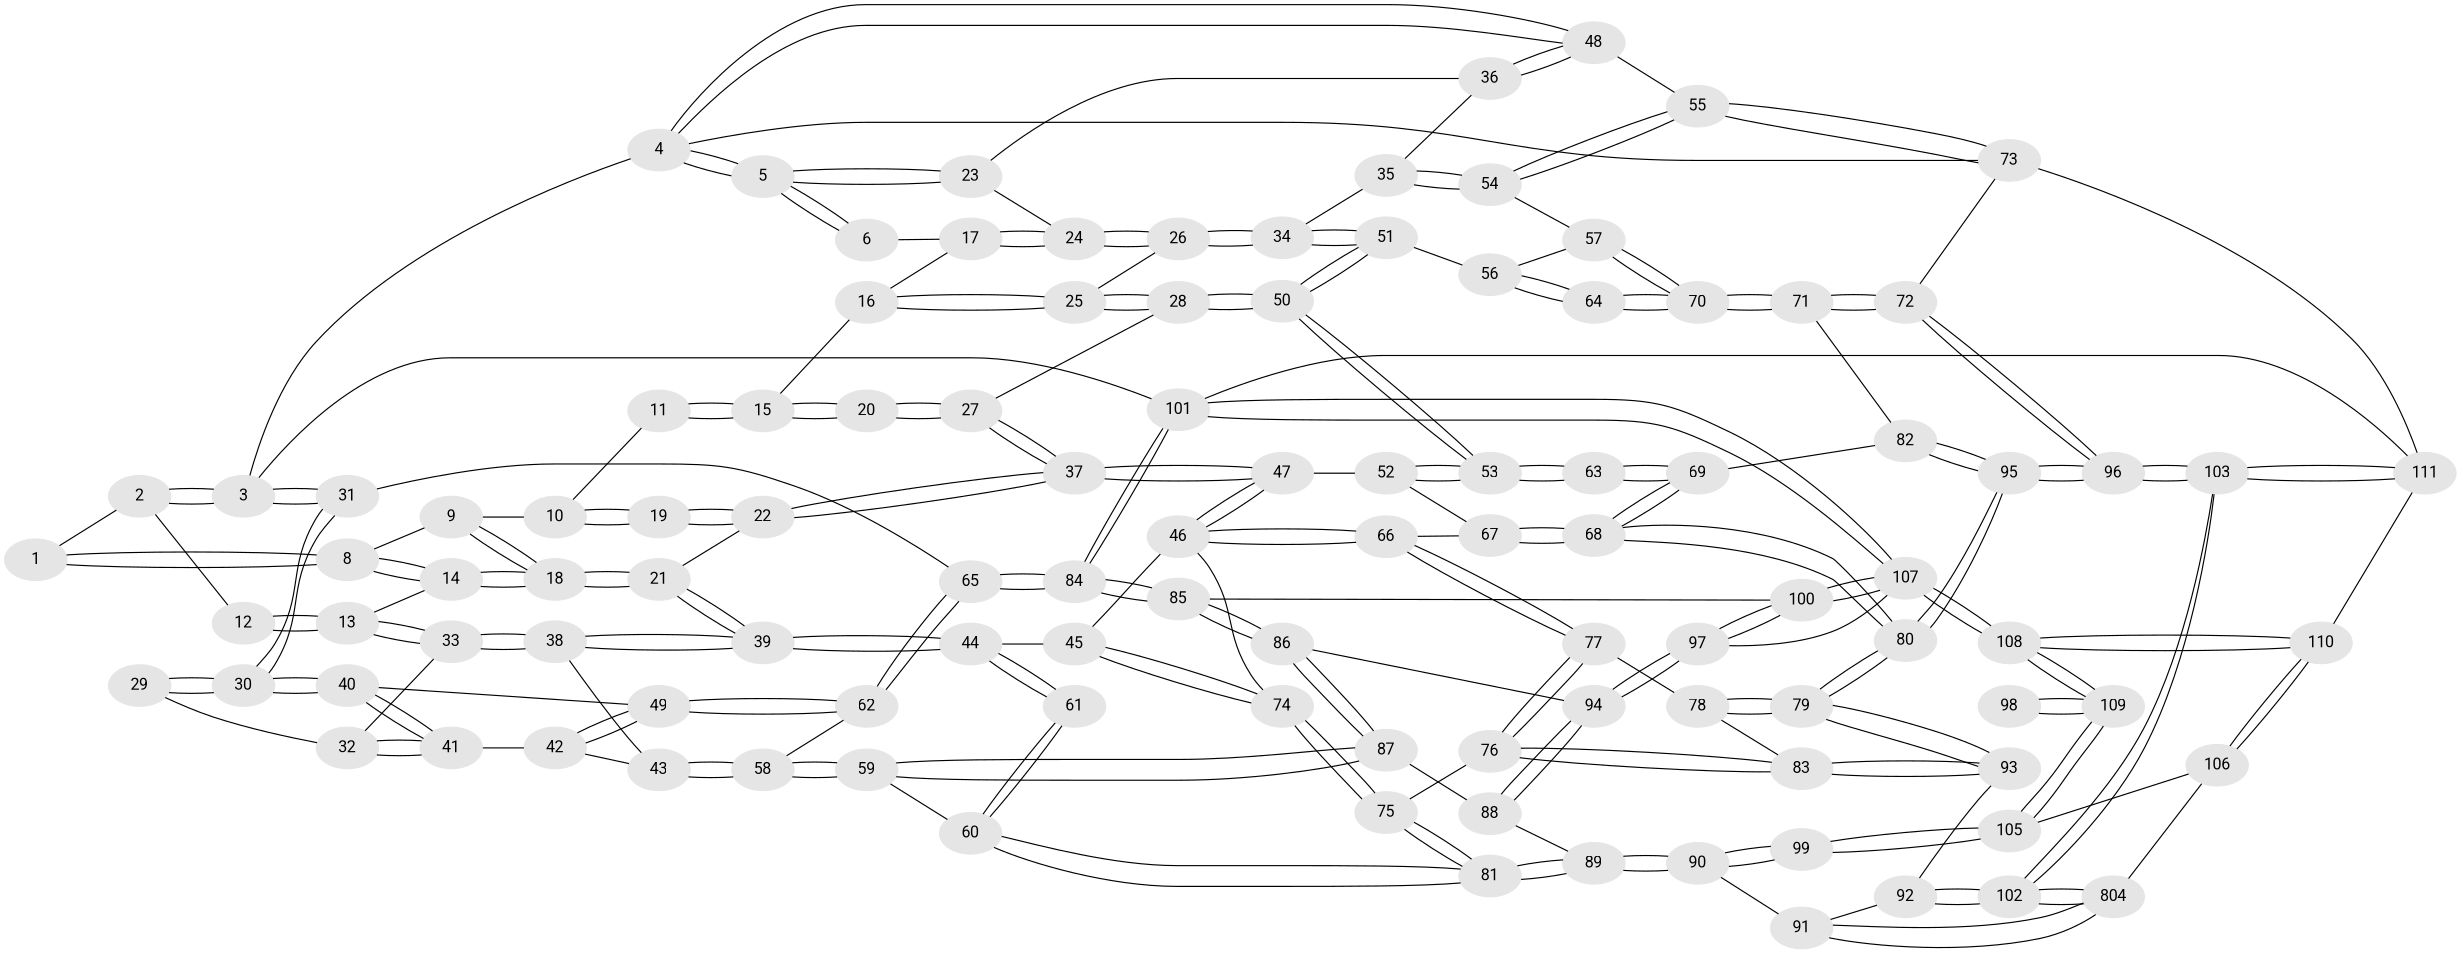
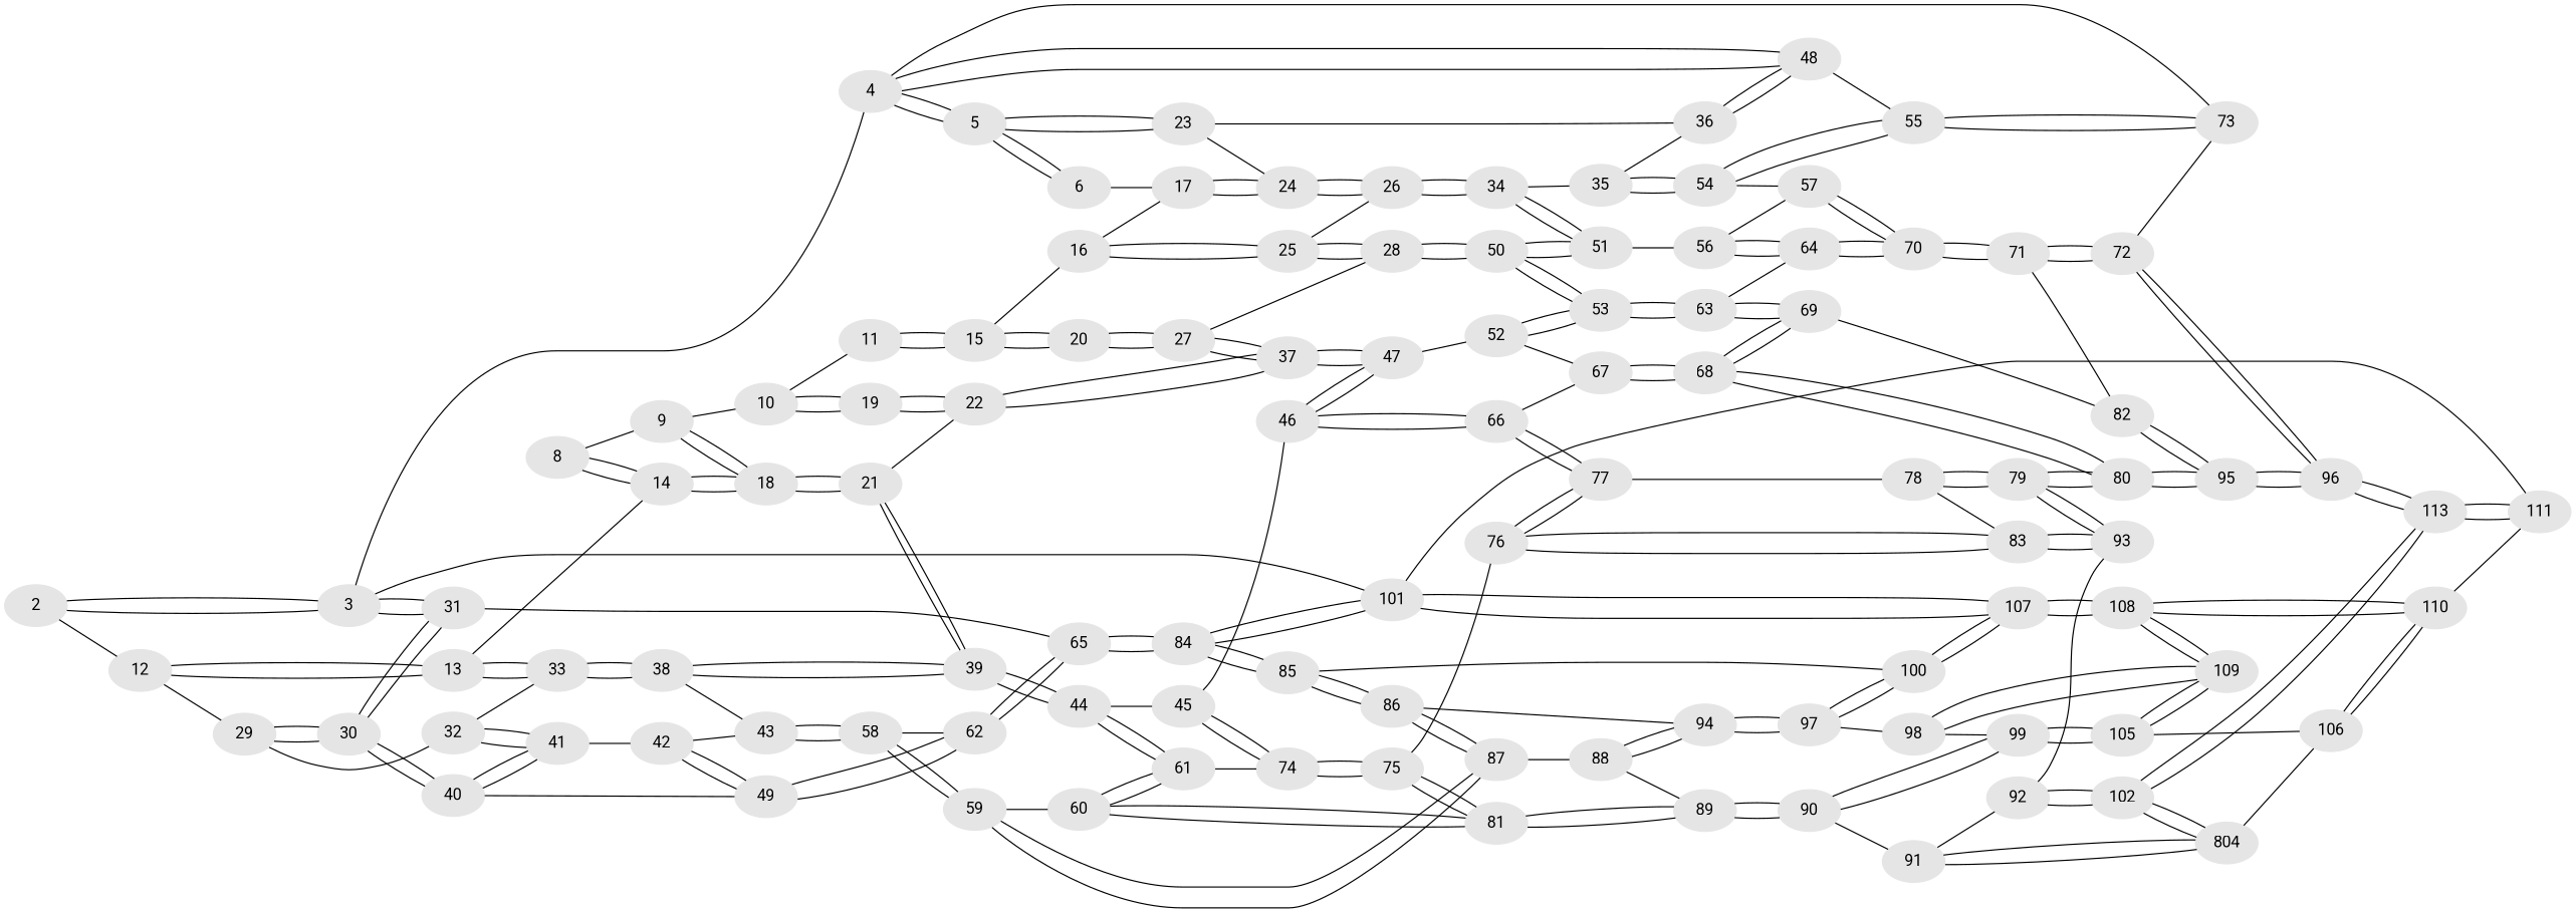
  graph {
    fontname=Roboto
    rankdir=LR
    node [color=gray90 fontname=Roboto style=filled]
    edge [fontname=Roboto]
-   1
    2
    8
    3
    12
    9
    14
    4
    31
    101
    13
    29
    5
    48
    73
    65
    111
    107
    6
    23
    55
    17
    24
    36
    11
    15
    10
    18
    19
    21
    22
    16
    20
    33
    30
    32
    38
    25
    27
    26
    28
    39
    37
    44
    47
    34
    50
    35
    51
    53
    40
    41
    49
    84
    42
    43
    54
    56
    57
    52
    58
    45
    61
    62
    59
    46
    74
    66
    75
    67
    77
    63
    64
    68
    69
    70
    71
    60
    87
    81
    88
    89
    82
    85
    78
    80
    95
    72
    96
-   103
+   103 [label=113]
    76
    83
    93
    79
    90
    86
    100
    94
    97
    91
    99
    92
    n103 [label=804]
    105
    102
    106
    98
    109
    108
    110
-   1 -- 2
-   1 -- 8
-   1 -- 8
    2 -- 3
    2 -- 3
    2 -- 12
    8 -- 9
    8 -- 14
    8 -- 14
    3 -- 4
    3 -- 31
    3 -- 31
    3 -- 101
    12 -- 13
    12 -- 13
+   12 -- 29
    9 -- 10
    9 -- 18
    9 -- 18
    14 -- 18
    14 -- 18
    4 -- 5
    4 -- 5
    4 -- 48
    4 -- 48
    4 -- 73
    31 -- 65
    101 -- 111
    101 -- 107
    101 -- 107
    13 -- 14
    13 -- 33
    13 -- 33
    29 -- 30
    29 -- 30
    29 -- 32
    5 -- 6
    5 -- 6
    5 -- 23
    5 -- 23
    48 -- 55
-   73 -- 111
    65 -- 84
    65 -- 84
    107 -- 108
    107 -- 108
    6 -- 17
    23 -- 24
    23 -- 36
    55 -- 73
    55 -- 73
    17 -- 24
    17 -- 24
    24 -- 26
    24 -- 26
    36 -- 48
    36 -- 48
    11 -- 15
    11 -- 15
    15 -- 16
    15 -- 20
    15 -- 20
    10 -- 11
    10 -- 19
    10 -- 19
    18 -- 21
    18 -- 21
    19 -- 22
    19 -- 22
    21 -- 22
    21 -- 39
    21 -- 39
    22 -- 37
    22 -- 37
    16 -- 17
    16 -- 25
    16 -- 25
    20 -- 27
    20 -- 27
    33 -- 38
    33 -- 38
    30 -- 31
    30 -- 31
    30 -- 40
    30 -- 40
    32 -- 33
    32 -- 41
    32 -- 41
    38 -- 39
    38 -- 39
    38 -- 43
    25 -- 26
    25 -- 28
    25 -- 28
    27 -- 28
    27 -- 37
    27 -- 37
    26 -- 34
    26 -- 34
    28 -- 50
    28 -- 50
    39 -- 44
    39 -- 44
    37 -- 47
    37 -- 47
    44 -- 45
    44 -- 61
    44 -- 61
    47 -- 52
    34 -- 35
    34 -- 51
    34 -- 51
    50 -- 51
    50 -- 51
    50 -- 53
    50 -- 53
    35 -- 36
    35 -- 54
    35 -- 54
    51 -- 56
    53 -- 63
    53 -- 63
    40 -- 41
    40 -- 41
    40 -- 49
    41 -- 42
    49 -- 62
    49 -- 62
    84 -- 101
    84 -- 101
    84 -- 85
    84 -- 85
    42 -- 49
    42 -- 49
    42 -- 43
    43 -- 58
    43 -- 58
    54 -- 55
    54 -- 55
    54 -- 57
    56 -- 57
    56 -- 64
    56 -- 64
    57 -- 70
    57 -- 70
    52 -- 53
    52 -- 53
    52 -- 67
    58 -- 62
    58 -- 59
    58 -- 59
    45 -- 46
    45 -- 74
    45 -- 74
-   46 -- 74
+   61 -- 74
    62 -- 65
    62 -- 65
    59 -- 60
    59 -- 87
    59 -- 87
    46 -- 47
    46 -- 47
    46 -- 66
    46 -- 66
    74 -- 75
    74 -- 75
    66 -- 67
    66 -- 77
    66 -- 77
    75 -- 81
    75 -- 81
    75 -- 76
    67 -- 68
    67 -- 68
    77 -- 78
+   63 -- 64
    63 -- 69
    63 -- 69
    64 -- 70
    64 -- 70
    68 -- 69
    68 -- 69
    68 -- 80
    68 -- 80
    69 -- 82
    70 -- 71
    70 -- 71
    71 -- 82
    71 -- 72
    71 -- 72
    60 -- 61
    60 -- 61
    60 -- 81
    60 -- 81
    87 -- 88
    81 -- 89
    81 -- 89
    88 -- 89
    88 -- 94
    88 -- 94
    89 -- 90
    89 -- 90
    82 -- 95
    82 -- 95
    85 -- 86
    85 -- 86
    85 -- 100
    78 -- 83
    78 -- 79
    78 -- 79
    80 -- 95
    80 -- 95
    95 -- 96
    95 -- 96
    72 -- 73
    72 -- 96
    72 -- 96
    96 -- 103
    96 -- 103
    103 -- 111
    103 -- 111
    76 -- 77
    76 -- 77
    76 -- 83
    76 -- 83
    83 -- 93
    83 -- 93
    79 -- 80
    79 -- 80
    79 -- 93
    79 -- 93
    90 -- 91
    90 -- 99
    90 -- 99
    86 -- 87
    86 -- 87
    86 -- 94
    100 -- 107
    100 -- 107
    94 -- 97
    94 -- 97
    97 -- 100
    97 -- 100
-   97 -- 107
+   97 -- 98
    91 -- 92
    91 -- n103
    91 -- n103
    99 -- 105
    99 -- 105
    92 -- 93
    92 -- 102
    92 -- 102
    n103 -- 106
    105 -- 106
    105 -- 109
    105 -- 109
    102 -- 103
    102 -- 103
    102 -- n103
    102 -- n103
    106 -- 110
    106 -- 110
+   98 -- 99
    98 -- 109
    98 -- 109
    108 -- 109
    108 -- 109
    108 -- 110
    108 -- 110
    110 -- 111
  }
